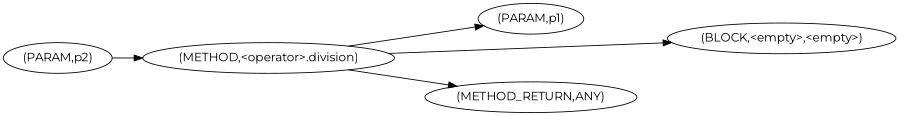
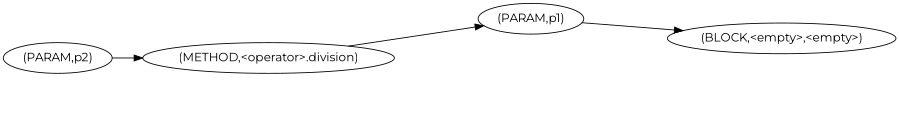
  digraph {
    fontname=Montserrat
    rankdir=LR
    node [fontname=Montserrat]
    edge [fontname=Montserrat]
    n1 [label=<(METHOD,&lt;operator&gt;.division)>]
    n2 [label=<(PARAM,p1)>]
    n3 [label=<(BLOCK,&lt;empty&gt;,&lt;empty&gt;)>]
-   n4 [label=<(METHOD_RETURN,ANY)>]
    n5 [label=<(PARAM,p2)>]
    n1 -> n2
-   n1 -> n3
-   n1 -> n4
+   n2 -> n3
    n5 -> n1
  }
